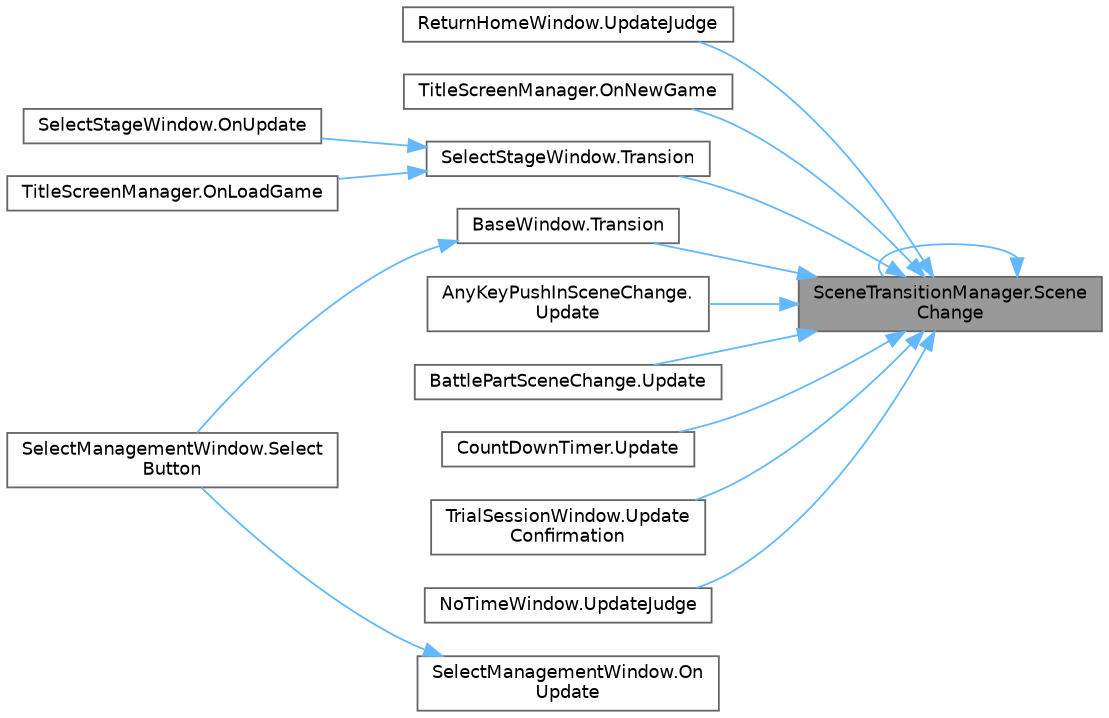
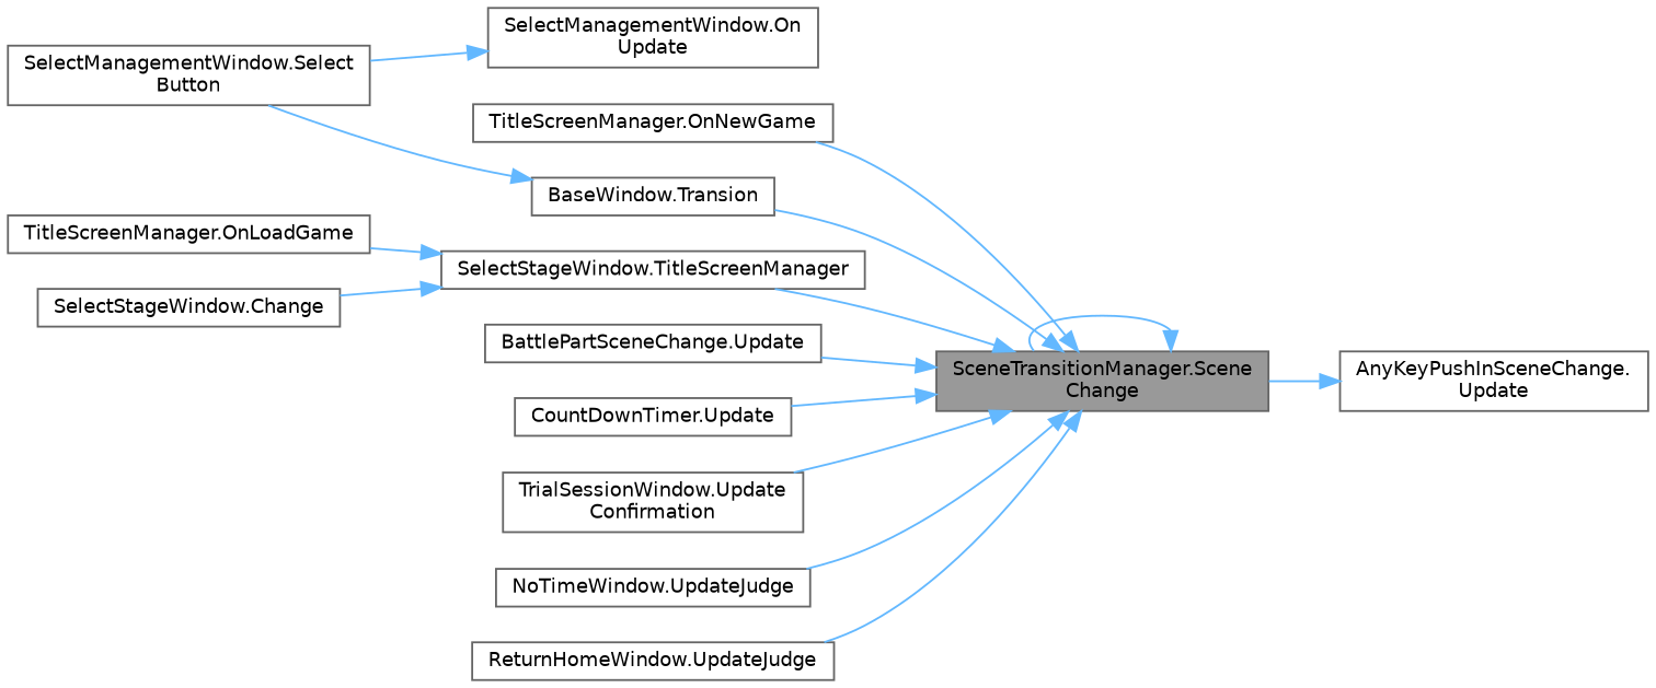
  digraph {
    rankdir=RL
    node [color=grey40 fillcolor=white fontname=Helvetica fontsize=10 shape=box style=filled]
    edge [color=steelblue1 dir=back fontname=Helvetica fontsize=10 labelfontname=Helvetica labelfontsize=10 style=solid]
    n1 [color=gray40 fillcolor=grey60 fontcolor=black height=0.2 label="SceneTransitionManager.Scene\lChange" width=0.4]
    n2 [height=0.2 label="TitleScreenManager.OnNewGame" width=0.4]
    n3 [height=0.2 label="BaseWindow.Transion" width=0.4]
-   n4 [height=0.2 label="SelectStageWindow.Transion" width=0.4]
+   n4 [height=0.2 label="SelectStageWindow.TitleScreenManager" width=0.4]
    n5 [height=0.2 label="AnyKeyPushInSceneChange.\lUpdate" width=0.4]
    n6 [height=0.2 label="BattlePartSceneChange.Update" width=0.4]
    n7 [height=0.2 label="CountDownTimer.Update" width=0.4]
    n8 [height=0.2 label="TrialSessionWindow.Update\lConfirmation" width=0.4]
    n9 [height=0.2 label="NoTimeWindow.UpdateJudge" width=0.4]
    n10 [height=0.2 label="ReturnHomeWindow.UpdateJudge" width=0.4]
    n11 [height=0.2 label="TitleScreenManager.OnLoadGame" width=0.4]
    n12 [height=0.2 label="SelectManagementWindow.Select\lButton" width=0.4]
-   n13 [height=0.2 label="SelectStageWindow.OnUpdate" width=0.4]
+   n13 [height=0.2 label="SelectStageWindow.Change" width=0.4]
    n14 [height=0.2 label="SelectManagementWindow.On\lUpdate" width=0.4]
    n1 -> n1
    n1 -> n2
    n1 -> n3
    n1 -> n4
-   n1 -> n5
+   n5 -> n1
    n1 -> n6
    n1 -> n7
    n1 -> n8
    n1 -> n9
    n1 -> n10
    n3 -> n12
    n4 -> n11
    n4 -> n13
    n14 -> n12
  }
